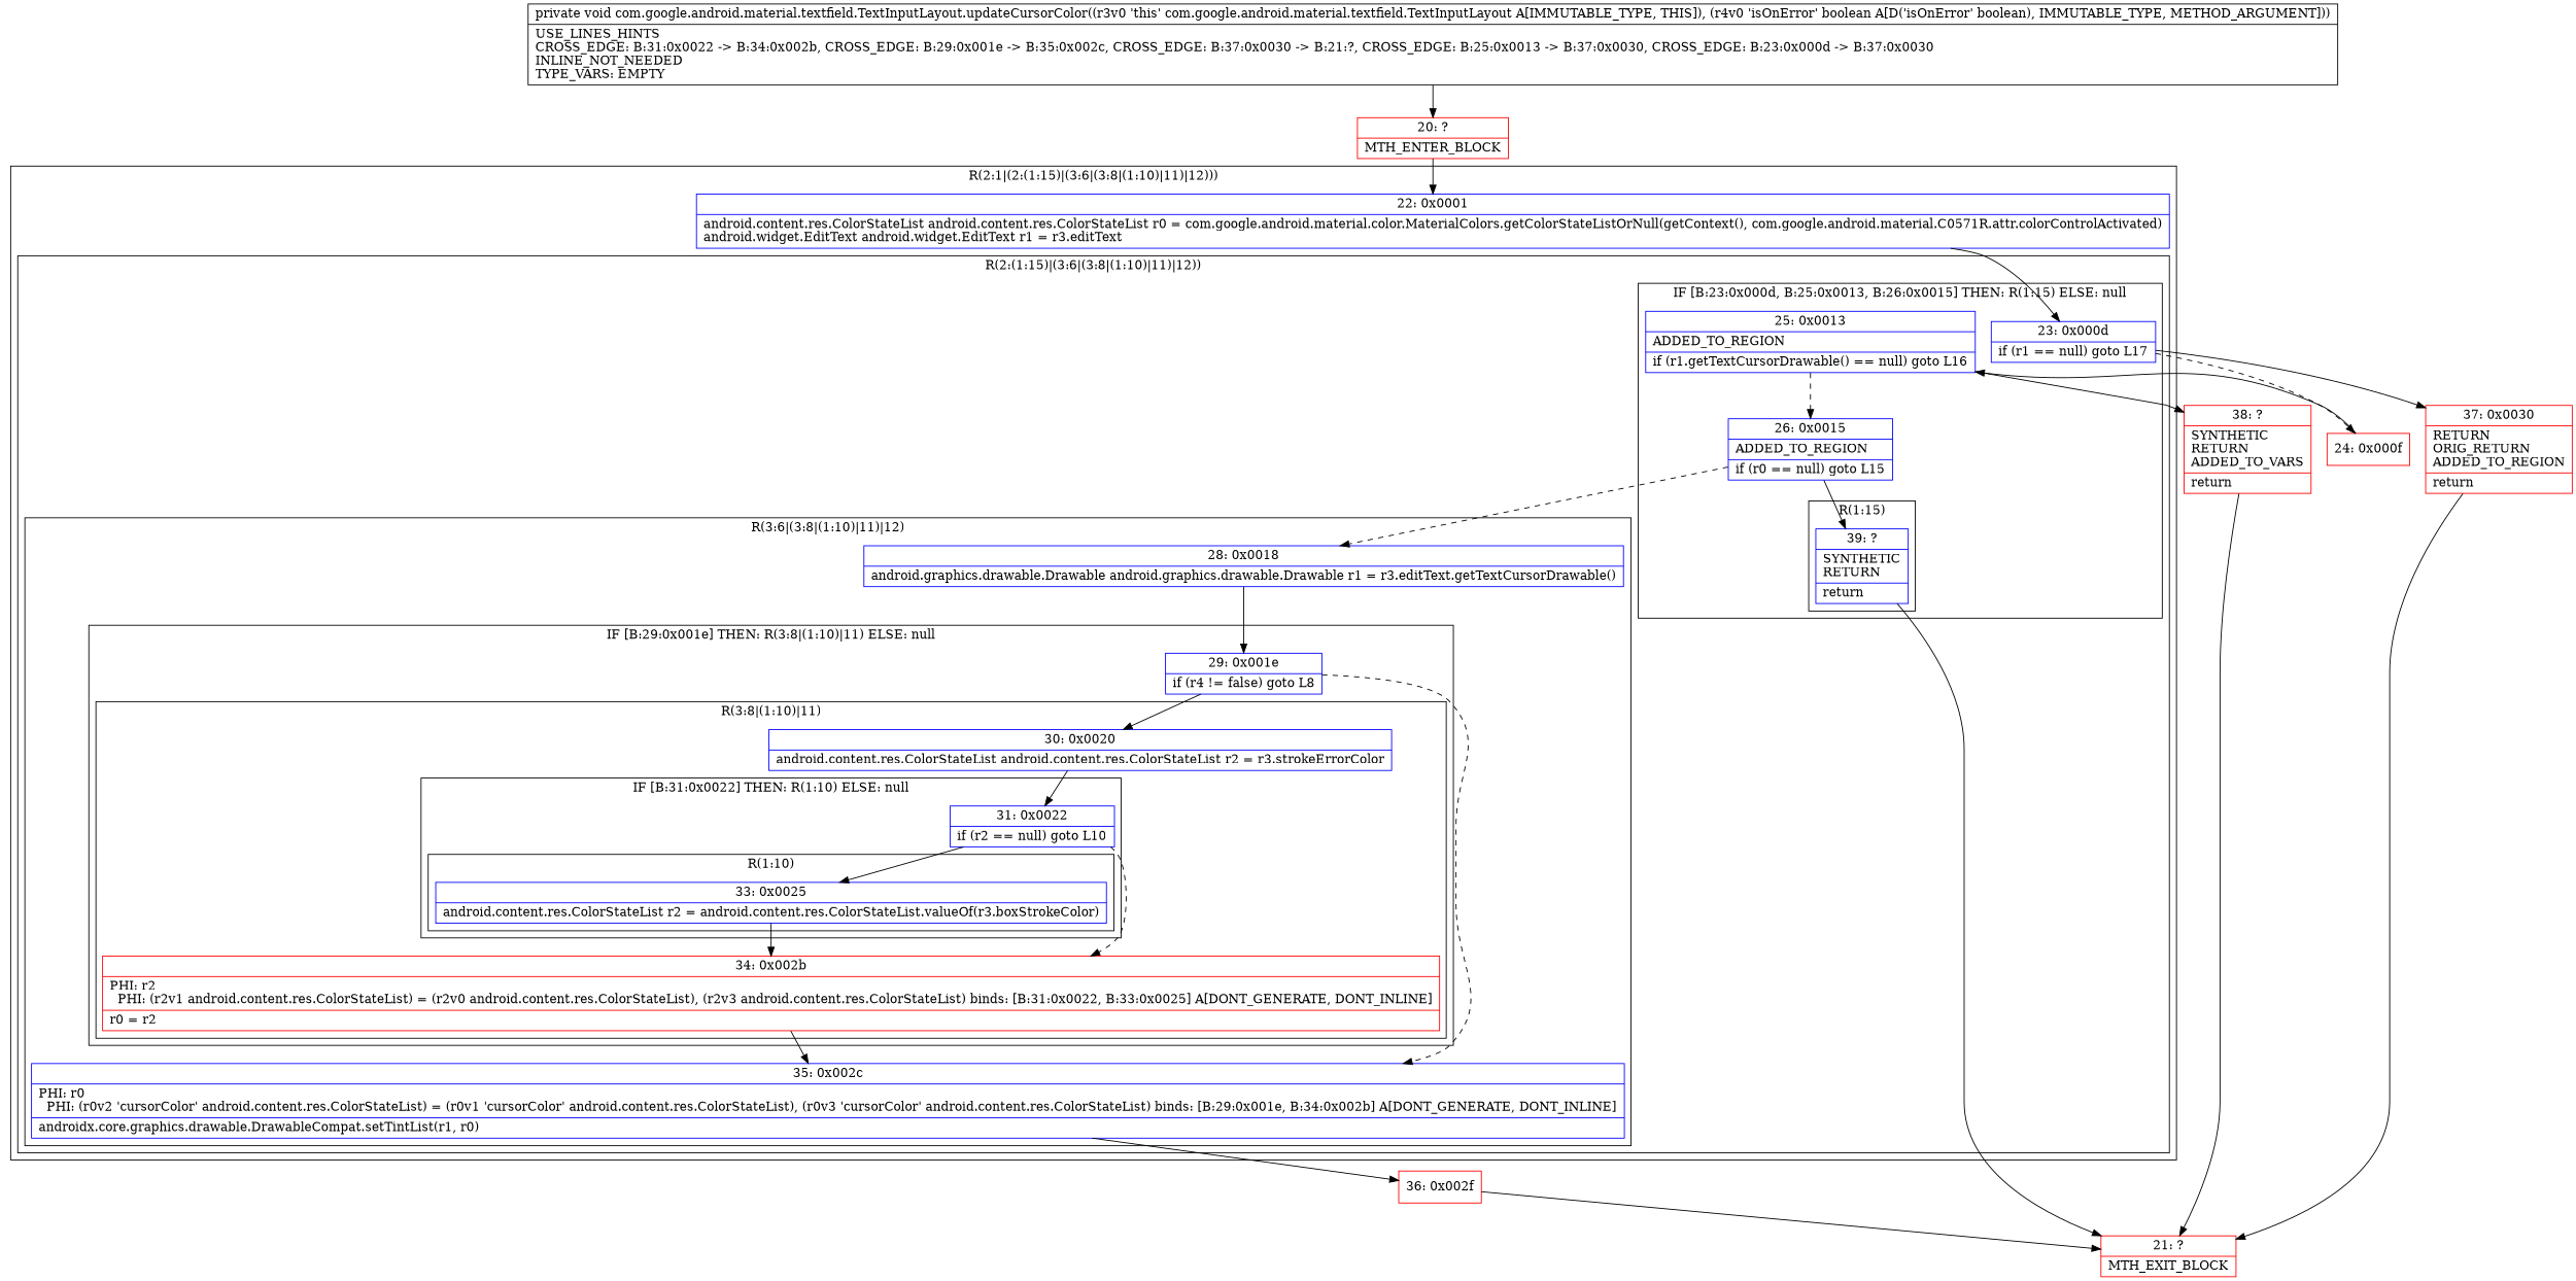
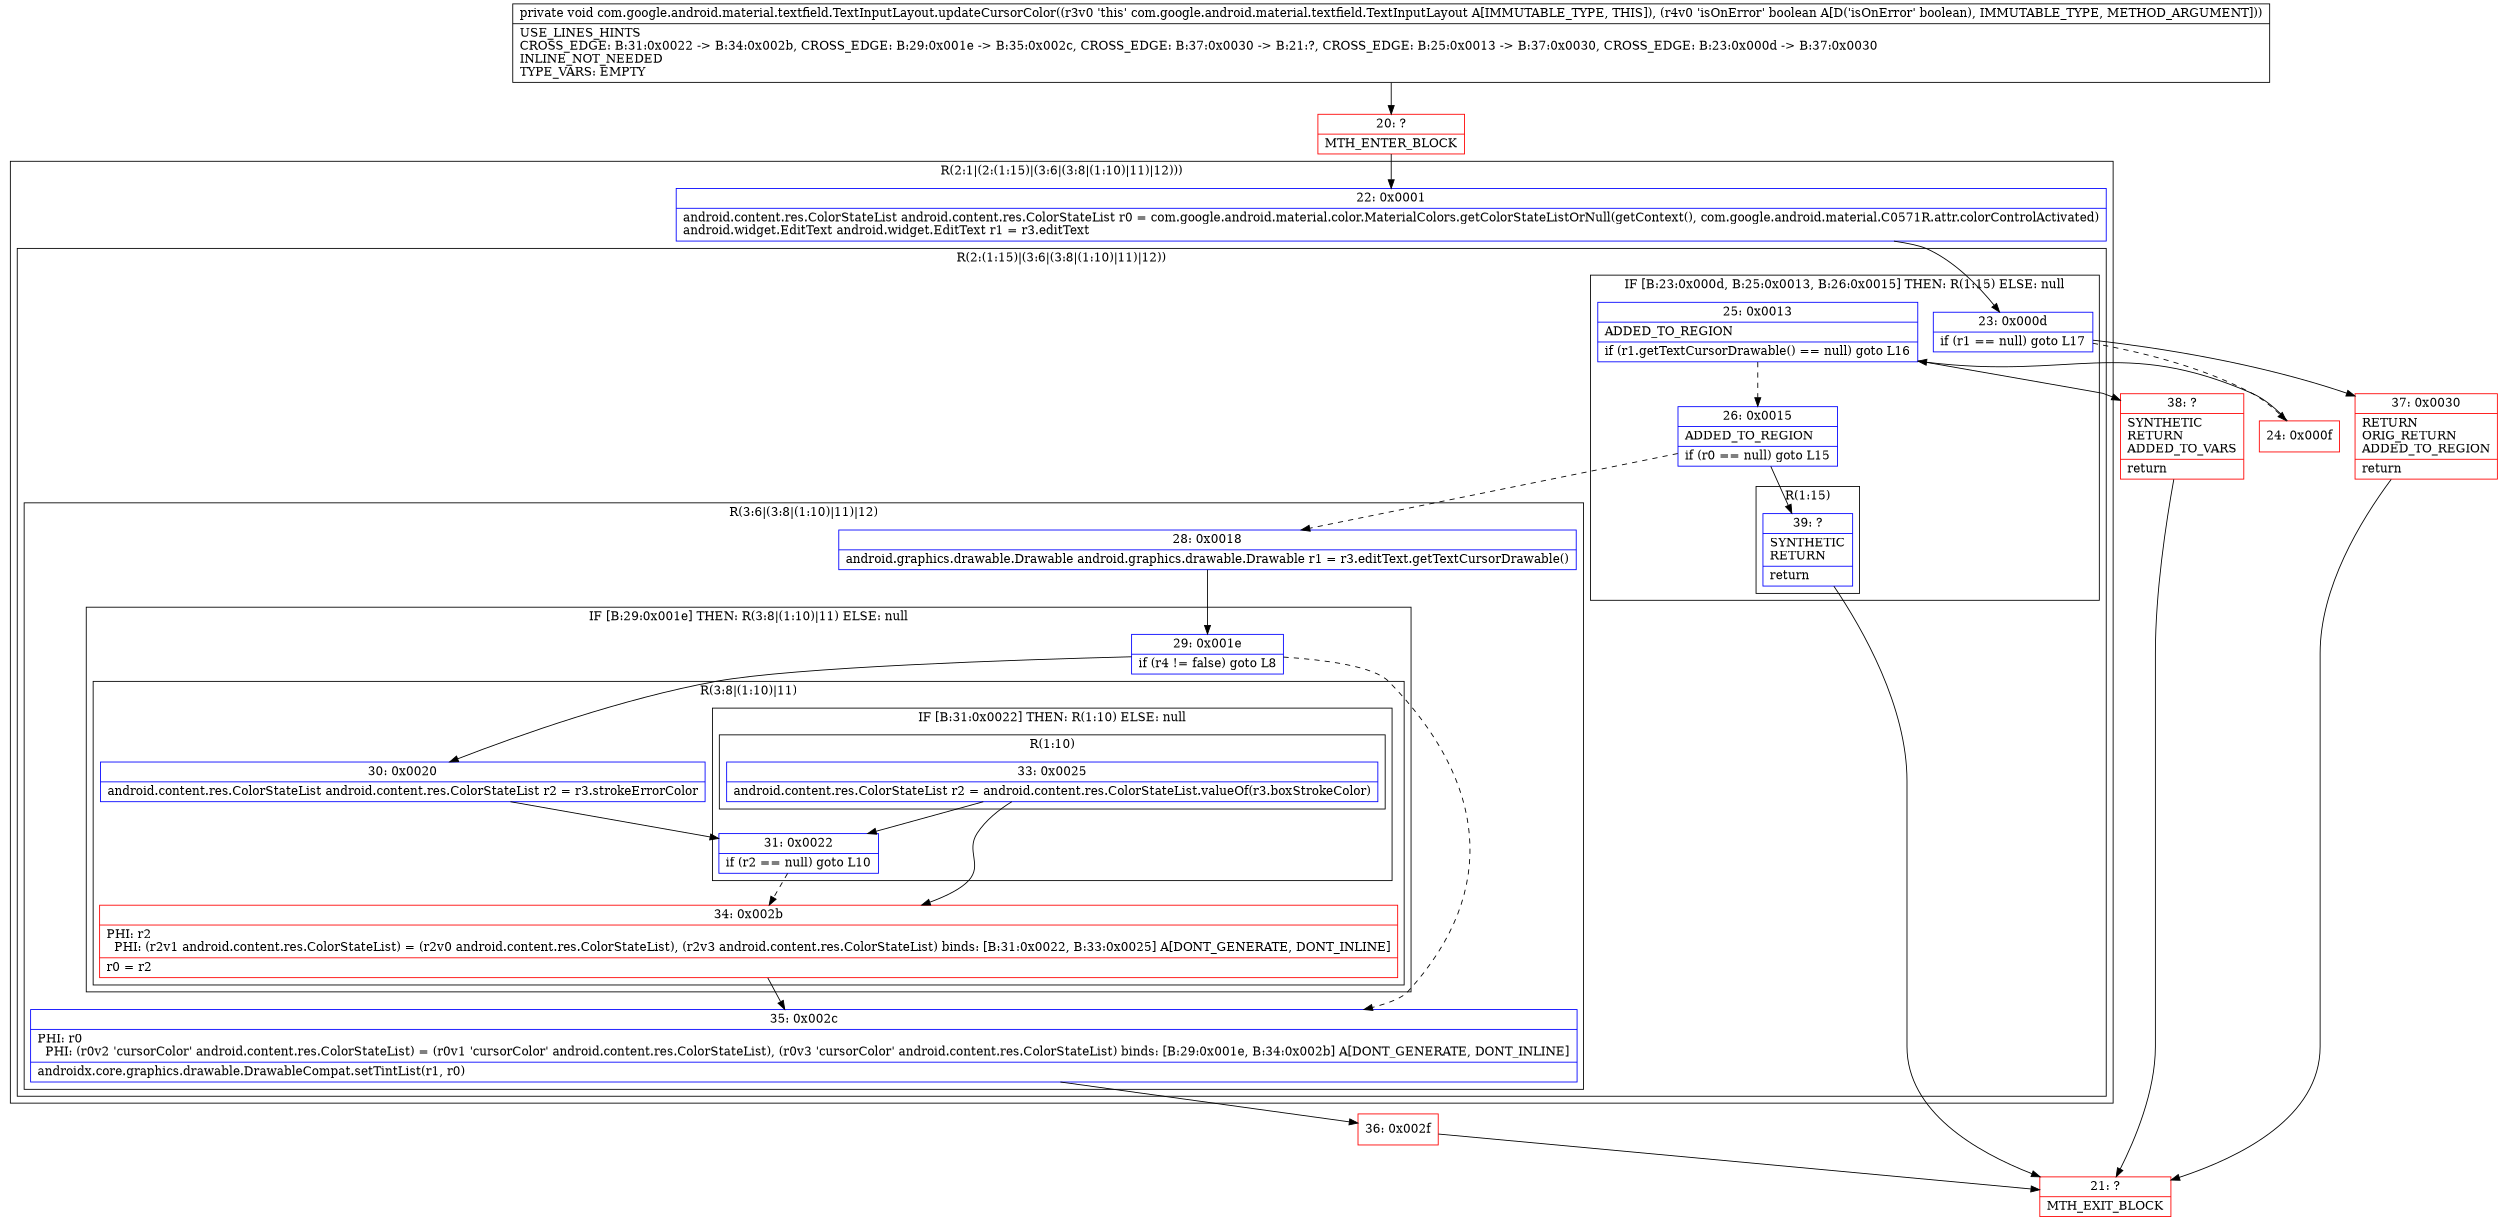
  digraph {
    node [color=blue shape=record]
    n1 [label="{39\:\ ?|SYNTHETIC\lRETURN\l|return\l}"]
    n2 [label="{23\:\ 0x000d|if (r1 == null) goto L17\l}"]
    n3 [label="{25\:\ 0x0013|ADDED_TO_REGION\l|if (r1.getTextCursorDrawable() == null) goto L16\l}"]
    n4 [label="{26\:\ 0x0015|ADDED_TO_REGION\l|if (r0 == null) goto L15\l}"]
    n5 [label="{33\:\ 0x0025|android.content.res.ColorStateList r2 = android.content.res.ColorStateList.valueOf(r3.boxStrokeColor)\l}"]
    n6 [label="{31\:\ 0x0022|if (r2 == null) goto L10\l}"]
    n7 [label="{30\:\ 0x0020|android.content.res.ColorStateList android.content.res.ColorStateList r2 = r3.strokeErrorColor\l}"]
    n8 [color=red label="{34\:\ 0x002b|PHI: r2 \l  PHI: (r2v1 android.content.res.ColorStateList) = (r2v0 android.content.res.ColorStateList), (r2v3 android.content.res.ColorStateList) binds: [B:31:0x0022, B:33:0x0025] A[DONT_GENERATE, DONT_INLINE]\l|r0 = r2\l}"]
    n9 [label="{29\:\ 0x001e|if (r4 != false) goto L8\l}"]
    n10 [label="{28\:\ 0x0018|android.graphics.drawable.Drawable android.graphics.drawable.Drawable r1 = r3.editText.getTextCursorDrawable()\l}"]
    n11 [label="{35\:\ 0x002c|PHI: r0 \l  PHI: (r0v2 'cursorColor' android.content.res.ColorStateList) = (r0v1 'cursorColor' android.content.res.ColorStateList), (r0v3 'cursorColor' android.content.res.ColorStateList) binds: [B:29:0x001e, B:34:0x002b] A[DONT_GENERATE, DONT_INLINE]\l|androidx.core.graphics.drawable.DrawableCompat.setTintList(r1, r0)\l}"]
    n12 [label="{22\:\ 0x0001|android.content.res.ColorStateList android.content.res.ColorStateList r0 = com.google.android.material.color.MaterialColors.getColorStateListOrNull(getContext(), com.google.android.material.C0571R.attr.colorControlActivated)\landroid.widget.EditText android.widget.EditText r1 = r3.editText\l}"]
    n13 [color=red label="{21\:\ ?|MTH_EXIT_BLOCK\l}"]
    n14 [color=red label="{24\:\ 0x000f}"]
    n15 [color=red label="{37\:\ 0x0030|RETURN\lORIG_RETURN\lADDED_TO_REGION\l|return\l}"]
    n16 [color=red label="{38\:\ ?|SYNTHETIC\lRETURN\lADDED_TO_VARS\l|return\l}"]
    n17 [color=red label="{36\:\ 0x002f}"]
    n18 [color=red label="{20\:\ ?|MTH_ENTER_BLOCK\l}"]
    n19 [label="{private void com.google.android.material.textfield.TextInputLayout.updateCursorColor((r3v0 'this' com.google.android.material.textfield.TextInputLayout A[IMMUTABLE_TYPE, THIS]), (r4v0 'isOnError' boolean A[D('isOnError' boolean), IMMUTABLE_TYPE, METHOD_ARGUMENT]))  | USE_LINES_HINTS\lCROSS_EDGE: B:31:0x0022 \-\> B:34:0x002b, CROSS_EDGE: B:29:0x001e \-\> B:35:0x002c, CROSS_EDGE: B:37:0x0030 \-\> B:21:?, CROSS_EDGE: B:25:0x0013 \-\> B:37:0x0030, CROSS_EDGE: B:23:0x000d \-\> B:37:0x0030\lINLINE_NOT_NEEDED\lTYPE_VARS: EMPTY\l}" color=""]
    subgraph cluster_1 {
      label="R(2:1|(2:(1:15)|(3:6|(3:8|(1:10)|11)|12)))"
      n12
      subgraph cluster_2 {
        label="R(2:(1:15)|(3:6|(3:8|(1:10)|11)|12))"
        subgraph cluster_3 {
          label="IF [B:23:0x000d, B:25:0x0013, B:26:0x0015] THEN: R(1:15) ELSE: null"
          n2
          n3
          n4
          subgraph cluster_4 {
            label="R(1:15)"
            n1
          }
        }
        subgraph cluster_5 {
          label="R(3:6|(3:8|(1:10)|11)|12)"
          n10
          n11
          subgraph cluster_6 {
            label="IF [B:29:0x001e] THEN: R(3:8|(1:10)|11) ELSE: null"
            n9
            subgraph cluster_7 {
              label="R(3:8|(1:10)|11)"
              n7
              n8
              subgraph cluster_8 {
                label="IF [B:31:0x0022] THEN: R(1:10) ELSE: null"
                n6
                subgraph cluster_9 {
                  label="R(1:10)"
                  n5
                }
              }
            }
          }
        }
      }
    }
    n1 -> n13
    n2 -> n14 [style=dashed]
    n2 -> n15
    n3 -> n4 [style=dashed]
    n3 -> n16
    n4 -> n1
    n4 -> n10 [style=dashed]
    n5 -> n8
-   n6 -> n5
+   n5 -> n6
    n6 -> n8 [style=dashed]
    n7 -> n6
    n8 -> n11
    n9 -> n7
    n9 -> n11 [style=dashed]
    n10 -> n9
    n11 -> n17
    n12 -> n2
    n14 -> n3
    n15 -> n13
    n16 -> n13
    n17 -> n13
    n18 -> n12
    n19 -> n18
  }
